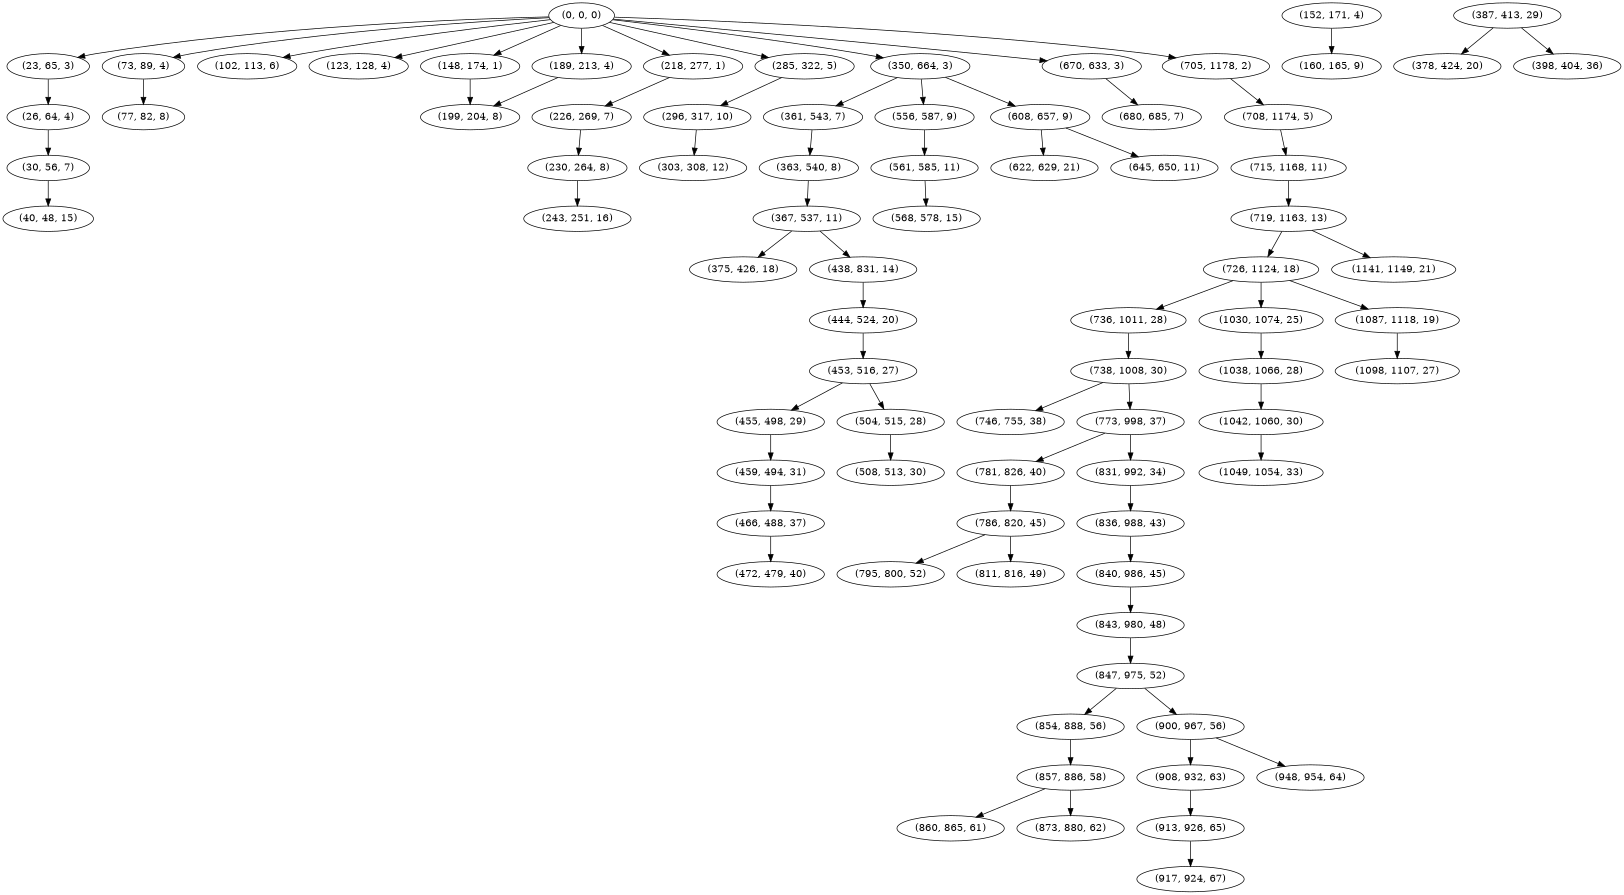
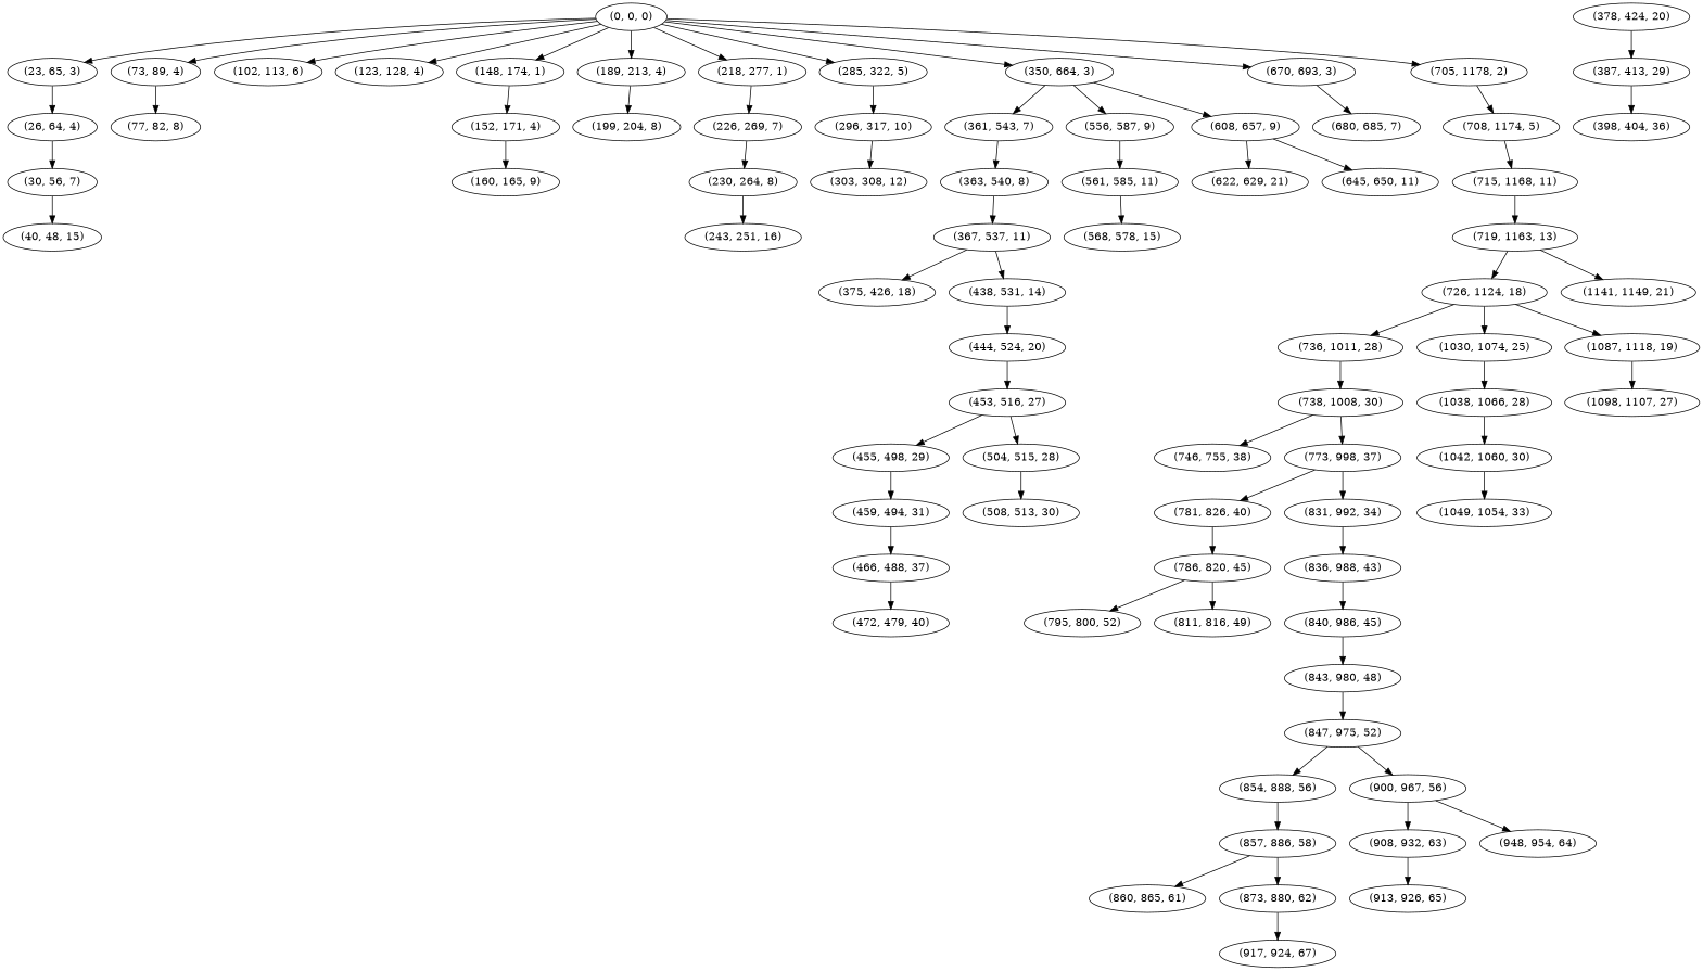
  digraph {
    "(0, 0, 0)"
    "(23, 65, 3)"
    "(73, 89, 4)"
    "(102, 113, 6)"
    "(123, 128, 4)"
    "(148, 174, 1)"
    "(189, 213, 4)"
    "(218, 277, 1)"
    "(285, 322, 5)"
    "(350, 664, 3)"
-   "(670, 693, 3)" [label="(670, 633, 3)"]
+   "(670, 693, 3)"
    "(705, 1178, 2)"
    "(26, 64, 4)"
    "(77, 82, 8)"
    "(152, 171, 4)"
    "(199, 204, 8)"
    "(226, 269, 7)"
    "(296, 317, 10)"
    "(361, 543, 7)"
    "(556, 587, 9)"
    "(608, 657, 9)"
    "(680, 685, 7)"
    "(708, 1174, 5)"
    "(30, 56, 7)"
    "(40, 48, 15)"
    "(160, 165, 9)"
    "(230, 264, 8)"
    "(243, 251, 16)"
    "(303, 308, 12)"
    "(363, 540, 8)"
    "(561, 585, 11)"
    "(622, 629, 21)"
    "(645, 650, 11)"
    "(367, 537, 11)"
    "(375, 426, 18)"
-   "(438, 531, 14)" [label="(438, 831, 14)"]
+   "(438, 531, 14)"
    "(444, 524, 20)"
    "(378, 424, 20)"
    "(387, 413, 29)"
    "(398, 404, 36)"
    "(453, 516, 27)"
    "(455, 498, 29)"
    "(504, 515, 28)"
    "(459, 494, 31)"
    "(508, 513, 30)"
    "(466, 488, 37)"
    "(472, 479, 40)"
    "(568, 578, 15)"
    "(715, 1168, 11)"
    "(719, 1163, 13)"
    "(726, 1124, 18)"
    "(1141, 1149, 21)"
    "(736, 1011, 28)"
    "(1030, 1074, 25)"
    "(1087, 1118, 19)"
    "(738, 1008, 30)"
    "(1038, 1066, 28)"
    "(1098, 1107, 27)"
    n59 [label="(746, 755, 38)"]
    "(773, 998, 37)"
    "(781, 826, 40)"
    n62 [label="(831, 992, 34)"]
    "(786, 820, 45)"
    "(836, 988, 43)"
    "(795, 800, 52)"
    "(811, 816, 49)"
    "(840, 986, 45)"
    "(843, 980, 48)"
    "(847, 975, 52)"
    "(854, 888, 56)"
    "(900, 967, 56)"
    "(857, 886, 58)"
    "(908, 932, 63)"
    "(948, 954, 64)"
    "(860, 865, 61)"
    "(873, 880, 62)"
    "(913, 926, 65)"
    "(917, 924, 67)"
    "(1042, 1060, 30)"
    "(1049, 1054, 33)"
    "(0, 0, 0)" -> "(23, 65, 3)"
    "(0, 0, 0)" -> "(73, 89, 4)"
    "(0, 0, 0)" -> "(102, 113, 6)"
    "(0, 0, 0)" -> "(123, 128, 4)"
    "(0, 0, 0)" -> "(148, 174, 1)"
    "(0, 0, 0)" -> "(189, 213, 4)"
    "(0, 0, 0)" -> "(218, 277, 1)"
    "(0, 0, 0)" -> "(285, 322, 5)"
    "(0, 0, 0)" -> "(350, 664, 3)"
    "(0, 0, 0)" -> "(670, 693, 3)"
    "(0, 0, 0)" -> "(705, 1178, 2)"
    "(23, 65, 3)" -> "(26, 64, 4)"
    "(73, 89, 4)" -> "(77, 82, 8)"
-   "(148, 174, 1)" -> "(199, 204, 8)"
+   "(148, 174, 1)" -> "(152, 171, 4)"
    "(189, 213, 4)" -> "(199, 204, 8)"
    "(218, 277, 1)" -> "(226, 269, 7)"
    "(285, 322, 5)" -> "(296, 317, 10)"
    "(350, 664, 3)" -> "(361, 543, 7)"
    "(350, 664, 3)" -> "(556, 587, 9)"
    "(350, 664, 3)" -> "(608, 657, 9)"
    "(670, 693, 3)" -> "(680, 685, 7)"
    "(705, 1178, 2)" -> "(708, 1174, 5)"
    "(26, 64, 4)" -> "(30, 56, 7)"
    "(152, 171, 4)" -> "(160, 165, 9)"
    "(226, 269, 7)" -> "(230, 264, 8)"
    "(296, 317, 10)" -> "(303, 308, 12)"
    "(361, 543, 7)" -> "(363, 540, 8)"
    "(556, 587, 9)" -> "(561, 585, 11)"
    "(608, 657, 9)" -> "(622, 629, 21)"
    "(608, 657, 9)" -> "(645, 650, 11)"
    "(708, 1174, 5)" -> "(715, 1168, 11)"
    "(30, 56, 7)" -> "(40, 48, 15)"
    "(230, 264, 8)" -> "(243, 251, 16)"
    "(363, 540, 8)" -> "(367, 537, 11)"
    "(561, 585, 11)" -> "(568, 578, 15)"
    "(367, 537, 11)" -> "(375, 426, 18)"
    "(367, 537, 11)" -> "(438, 531, 14)"
    "(438, 531, 14)" -> "(444, 524, 20)"
    "(444, 524, 20)" -> "(453, 516, 27)"
-   "(387, 413, 29)" -> "(378, 424, 20)"
+   "(378, 424, 20)" -> "(387, 413, 29)"
    "(387, 413, 29)" -> "(398, 404, 36)"
    "(453, 516, 27)" -> "(455, 498, 29)"
    "(453, 516, 27)" -> "(504, 515, 28)"
    "(455, 498, 29)" -> "(459, 494, 31)"
    "(504, 515, 28)" -> "(508, 513, 30)"
    "(459, 494, 31)" -> "(466, 488, 37)"
    "(466, 488, 37)" -> "(472, 479, 40)"
    "(715, 1168, 11)" -> "(719, 1163, 13)"
    "(719, 1163, 13)" -> "(726, 1124, 18)"
    "(719, 1163, 13)" -> "(1141, 1149, 21)"
    "(726, 1124, 18)" -> "(736, 1011, 28)"
    "(726, 1124, 18)" -> "(1030, 1074, 25)"
    "(726, 1124, 18)" -> "(1087, 1118, 19)"
    "(736, 1011, 28)" -> "(738, 1008, 30)"
    "(1030, 1074, 25)" -> "(1038, 1066, 28)"
    "(1087, 1118, 19)" -> "(1098, 1107, 27)"
    "(738, 1008, 30)" -> n59
    "(738, 1008, 30)" -> "(773, 998, 37)"
    "(1038, 1066, 28)" -> "(1042, 1060, 30)"
    "(773, 998, 37)" -> "(781, 826, 40)"
    "(773, 998, 37)" -> n62
    "(781, 826, 40)" -> "(786, 820, 45)"
    n62 -> "(836, 988, 43)"
    "(786, 820, 45)" -> "(795, 800, 52)"
    "(786, 820, 45)" -> "(811, 816, 49)"
    "(836, 988, 43)" -> "(840, 986, 45)"
    "(840, 986, 45)" -> "(843, 980, 48)"
    "(843, 980, 48)" -> "(847, 975, 52)"
    "(847, 975, 52)" -> "(854, 888, 56)"
    "(847, 975, 52)" -> "(900, 967, 56)"
    "(854, 888, 56)" -> "(857, 886, 58)"
    "(900, 967, 56)" -> "(908, 932, 63)"
    "(900, 967, 56)" -> "(948, 954, 64)"
    "(857, 886, 58)" -> "(860, 865, 61)"
    "(857, 886, 58)" -> "(873, 880, 62)"
    "(908, 932, 63)" -> "(913, 926, 65)"
-   "(913, 926, 65)" -> "(917, 924, 67)"
+   "(873, 880, 62)" -> "(917, 924, 67)"
    "(1042, 1060, 30)" -> "(1049, 1054, 33)"
  }
